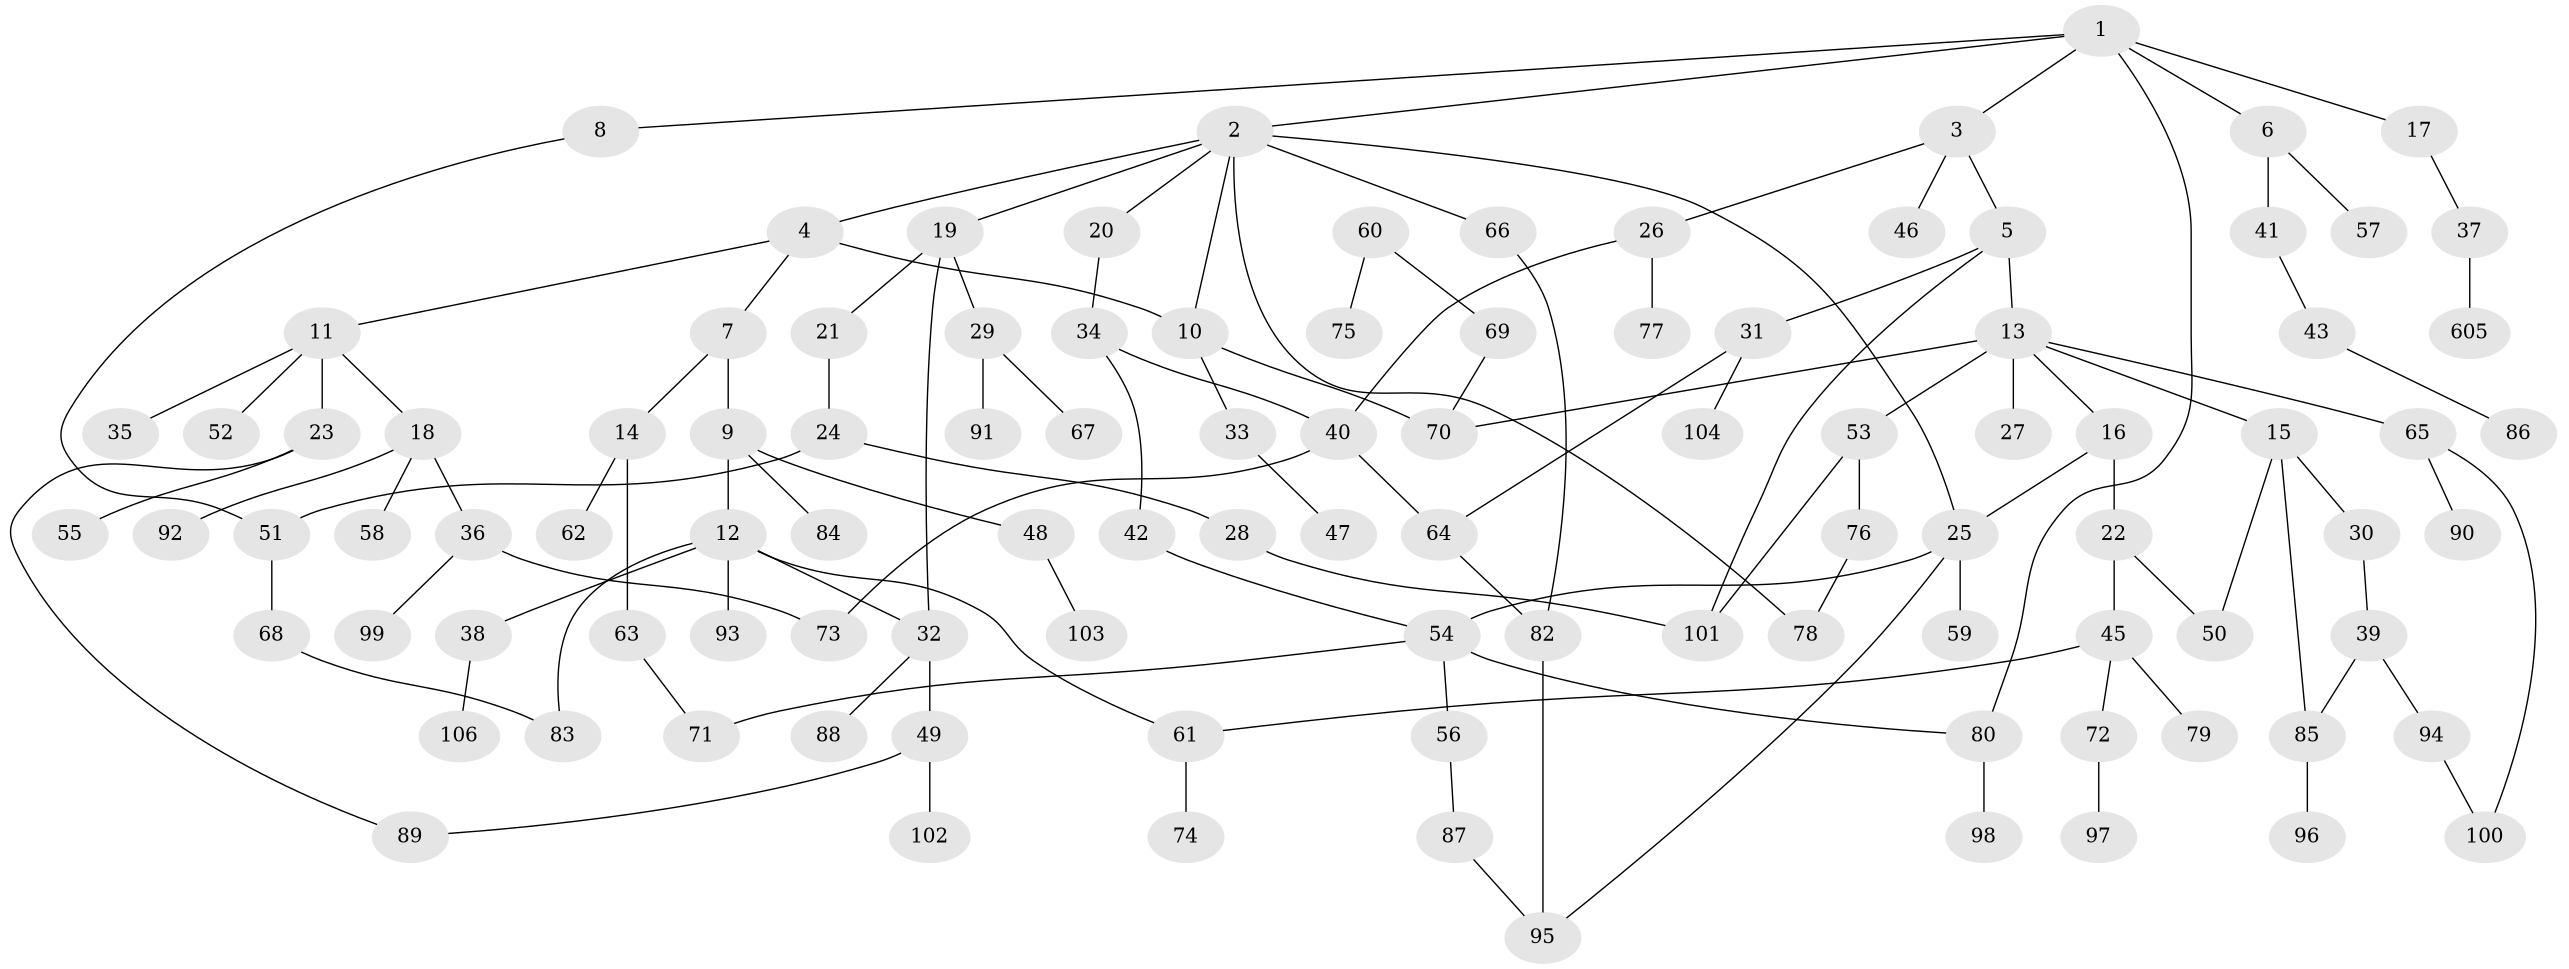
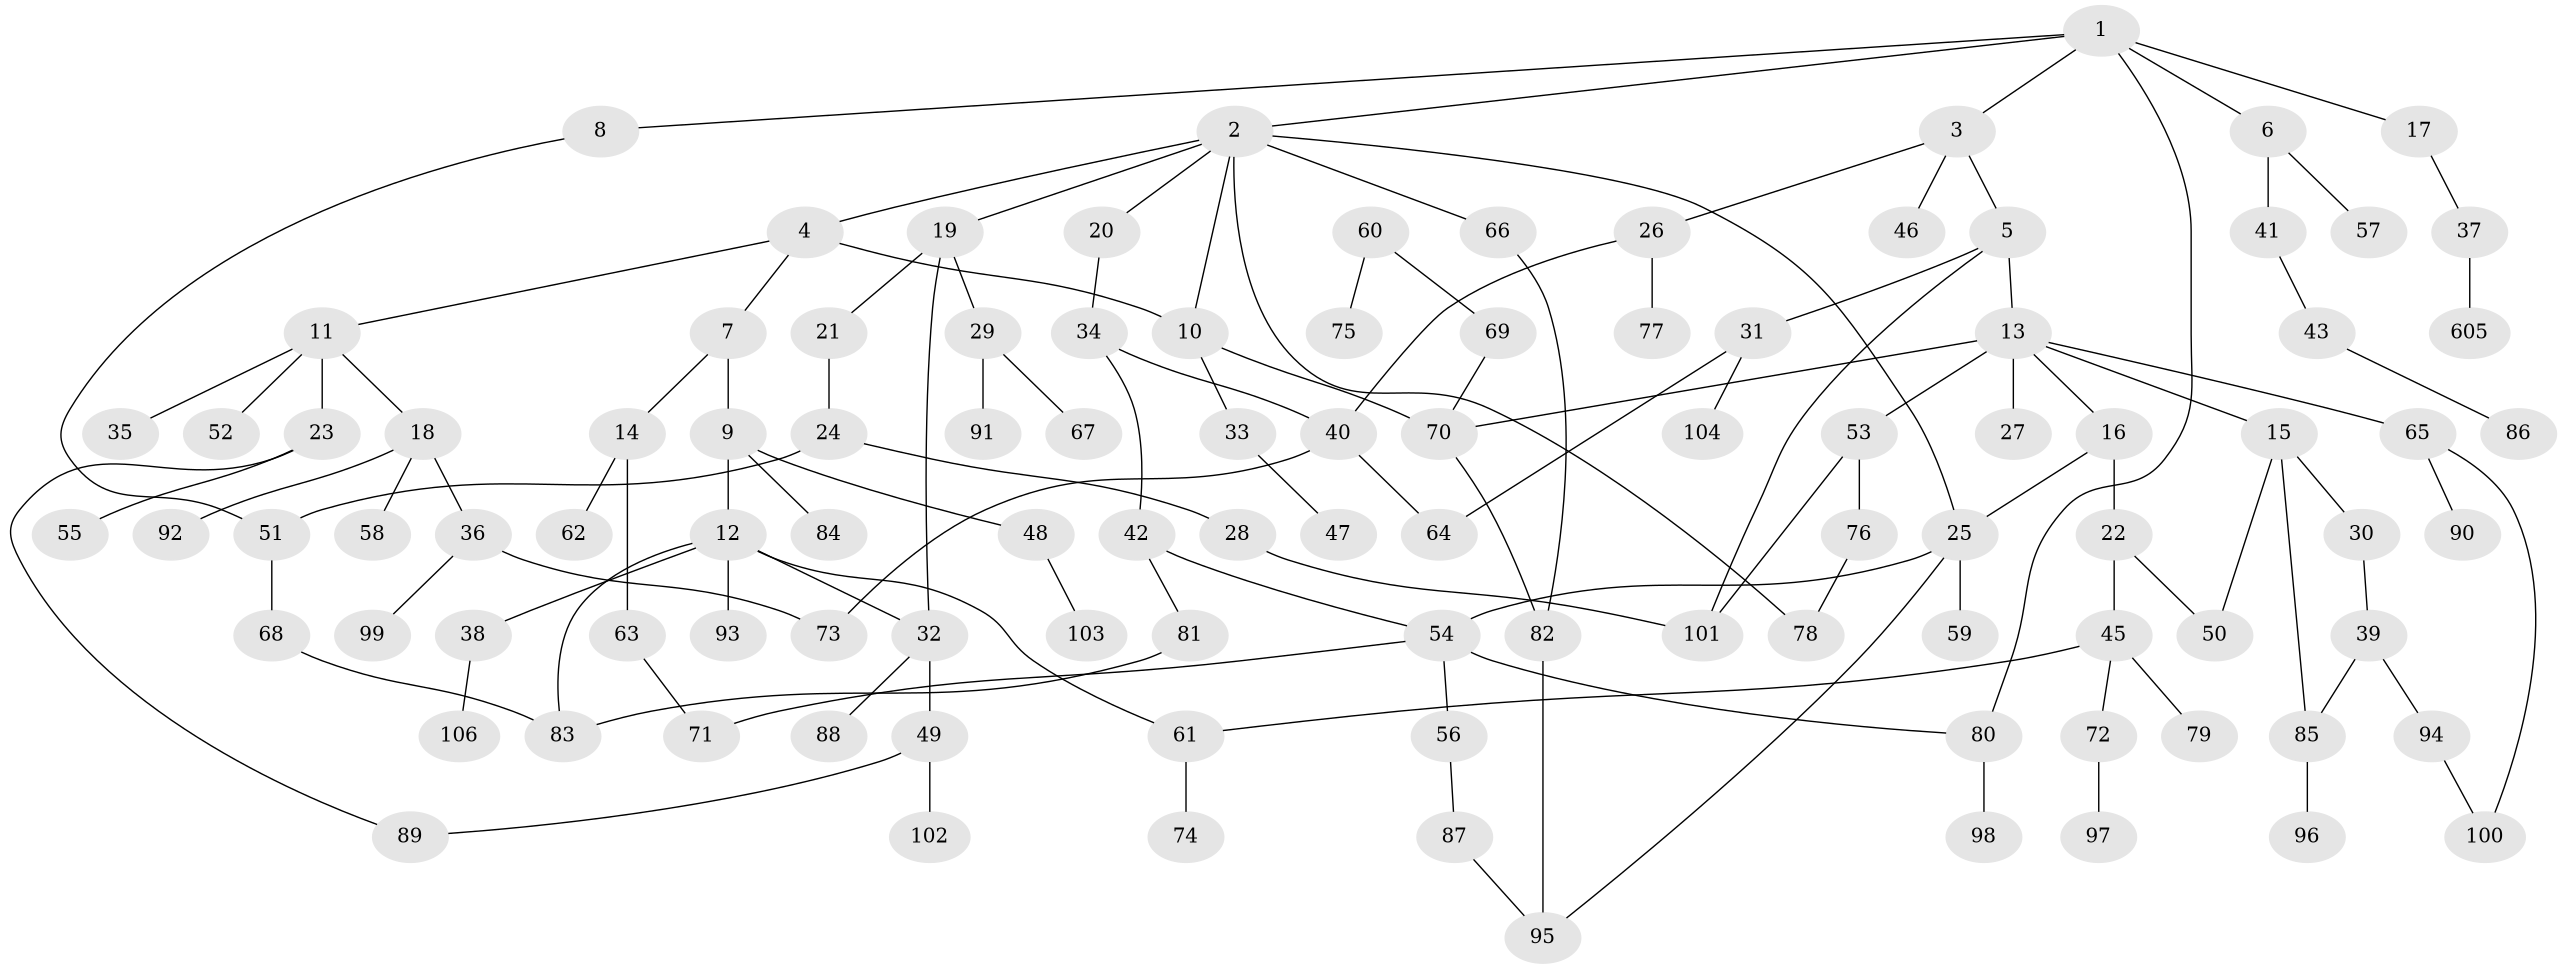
  graph {
    node [color=gray90 style=filled]
    1
    2
    3
    6
    8
    17
    80
    4
    19
    20
    25
    66
    78
    10
    5
    26
    46
    41
    57
    51
    37
    98
    7
    11
    32
    21
    29
    34
    54
    59
    95
    60
    69
    75
    82
    13
    31
    101
    40
    77
    9
    14
    33
    70
    18
    23
    35
    52
    15
    16
    27
    53
    65
    64
    104
    43
    12
    48
    84
    62
    63
    68
    38
    61
    83
    93
    103
    47
    36
    58
    92
    55
    89
    49
    88
    106
    74
    30
    50
    85
    22
    76
    90
    100
    71
    39
    96
    45
    n89 [label=605]
    73
    99
    24
    67
    91
    42
    28
    72
    79
    56
    94
    102
+   81
    86
    97
    87
    1 -- 2
    1 -- 3
    1 -- 6
    1 -- 8
    1 -- 17
    1 -- 80
    2 -- 4
    2 -- 19
    2 -- 20
    2 -- 25
    2 -- 66
    2 -- 78
    2 -- 10
    3 -- 5
    3 -- 26
    3 -- 46
    6 -- 41
    6 -- 57
    8 -- 51
    17 -- 37
    80 -- 98
    4 -- 10
    4 -- 7
    4 -- 11
    19 -- 32
    19 -- 21
    19 -- 29
    20 -- 34
    25 -- 54
    25 -- 59
    25 -- 95
    66 -- 82
    10 -- 33
    10 -- 70
    5 -- 13
    5 -- 31
    5 -- 101
    26 -- 40
    26 -- 77
    41 -- 43
    51 -- 68
    37 -- n89
    7 -- 9
    7 -- 14
    11 -- 18
    11 -- 23
    11 -- 35
    11 -- 52
    32 -- 49
    32 -- 88
    21 -- 24
    29 -- 67
    29 -- 91
    34 -- 40
    34 -- 42
    54 -- 80
    54 -- 71
    54 -- 56
    60 -- 69
    60 -- 75
    69 -- 70
    82 -- 95
    13 -- 70
    13 -- 15
    13 -- 16
    13 -- 27
    13 -- 53
    13 -- 65
    31 -- 64
    31 -- 104
    40 -- 64
    40 -- 73
    9 -- 12
    9 -- 48
    9 -- 84
    14 -- 62
    14 -- 63
    33 -- 47
    18 -- 36
    18 -- 58
    18 -- 92
    23 -- 55
    23 -- 89
    15 -- 30
    15 -- 50
    15 -- 85
    16 -- 25
    16 -- 22
    53 -- 101
    53 -- 76
    65 -- 90
    65 -- 100
-   64 -- 82
+   70 -- 82
    43 -- 86
    12 -- 32
    12 -- 38
    12 -- 61
    12 -- 83
    12 -- 93
    48 -- 103
    63 -- 71
    68 -- 83
    38 -- 106
    61 -- 74
    36 -- 73
    36 -- 99
    49 -- 89
    49 -- 102
    30 -- 39
    85 -- 96
    22 -- 50
    22 -- 45
    76 -- 78
    39 -- 85
    39 -- 94
    45 -- 61
    45 -- 72
    45 -- 79
    24 -- 51
    24 -- 28
    42 -- 54
+   42 -- 81
    28 -- 101
    72 -- 97
    56 -- 87
    94 -- 100
+   81 -- 83
    87 -- 95
  }
